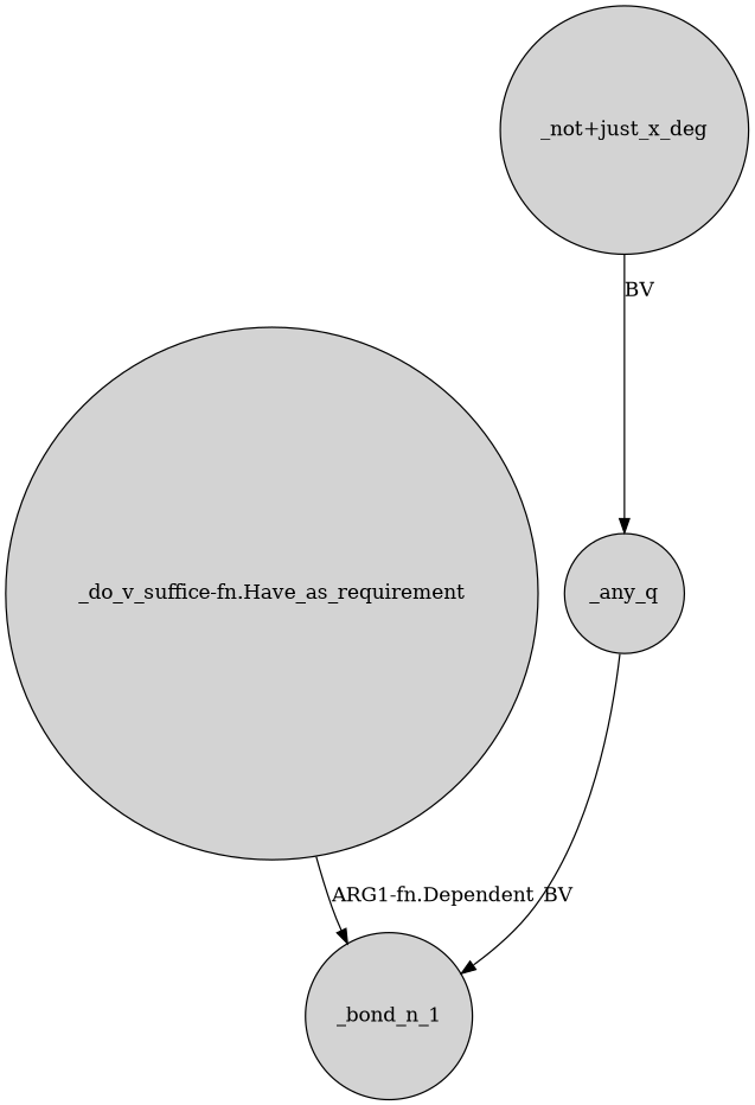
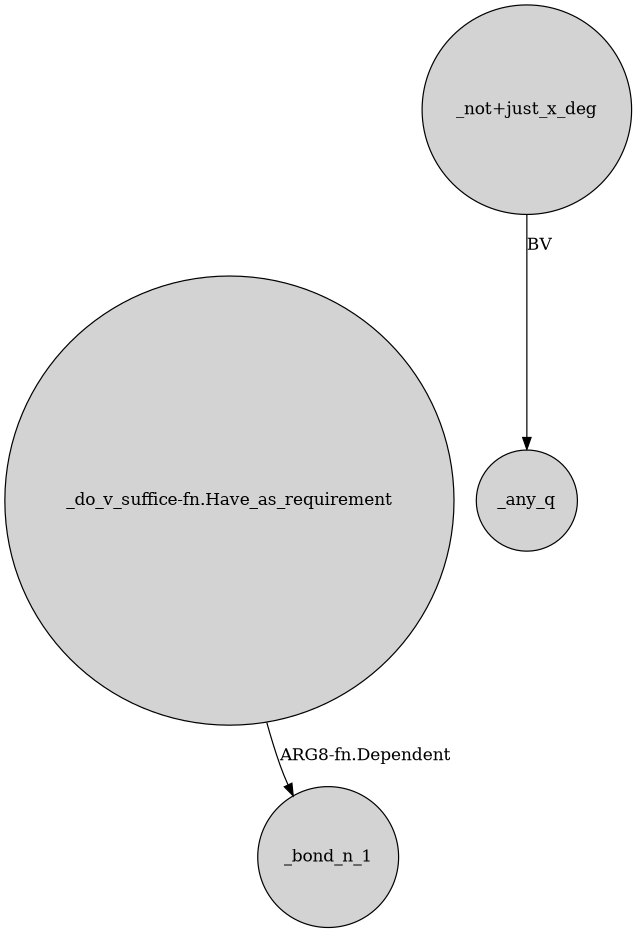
  digraph {
    node [shape=circle style=filled]
    _any_q
    _bond_n_1
    "_not+just_x_deg"
    "_do_v_suffice-fn.Have_as_requirement"
-   _any_q -> _bond_n_1 [label=BV]
    "_not+just_x_deg" -> _any_q [label=BV]
-   "_do_v_suffice-fn.Have_as_requirement" -> _bond_n_1 [label="ARG1-fn.Dependent"]
+   "_do_v_suffice-fn.Have_as_requirement" -> _bond_n_1 [label="ARG8-fn.Dependent"]
  }
